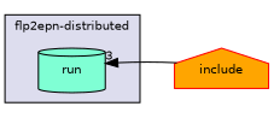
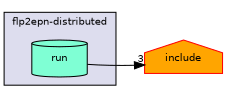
  digraph {
    compound=true
    rankdir=LR
    node [fontname=Helvetica fontsize=10 style=filled]
    n1 [fillcolor=aquamarine label=run pencolor=black shape=cylinder]
    n2 [color=red label=include shape=house fillcolor=orange]
    subgraph cluster_1 {
      bgcolor="#ddddee"
      fontname=Helvetica
      fontsize=10
      label="flp2epn-distributed"
      pencolor=black
      n1
    }
-   n2 -> n1 [headlabel=3 labeldistance=1.5 labelfontname=Helvetica labelfontsize=10 style=solid]
+   n1 -> n2 [headlabel=3 labeldistance=1.5 labelfontname=Helvetica labelfontsize=10 style=solid]
  }
